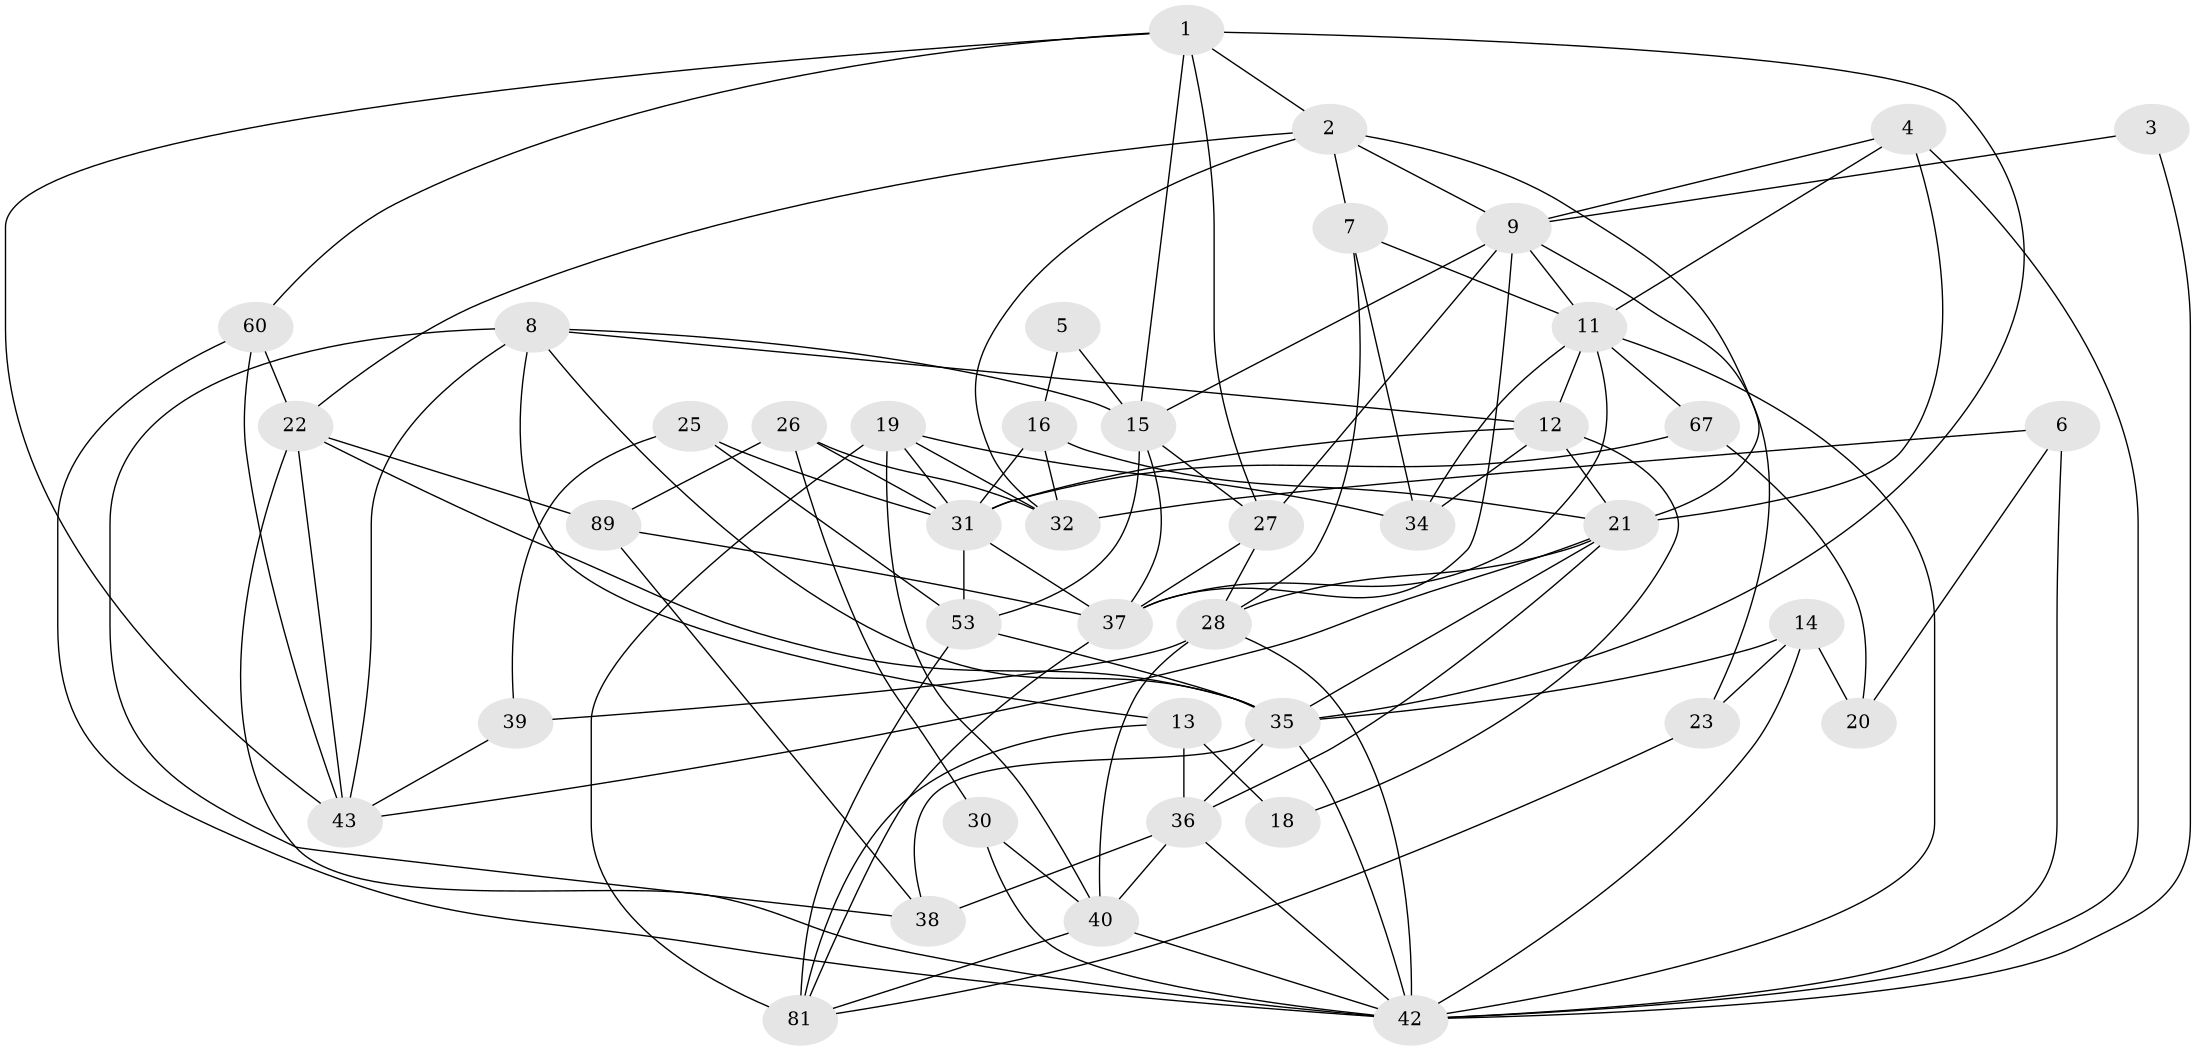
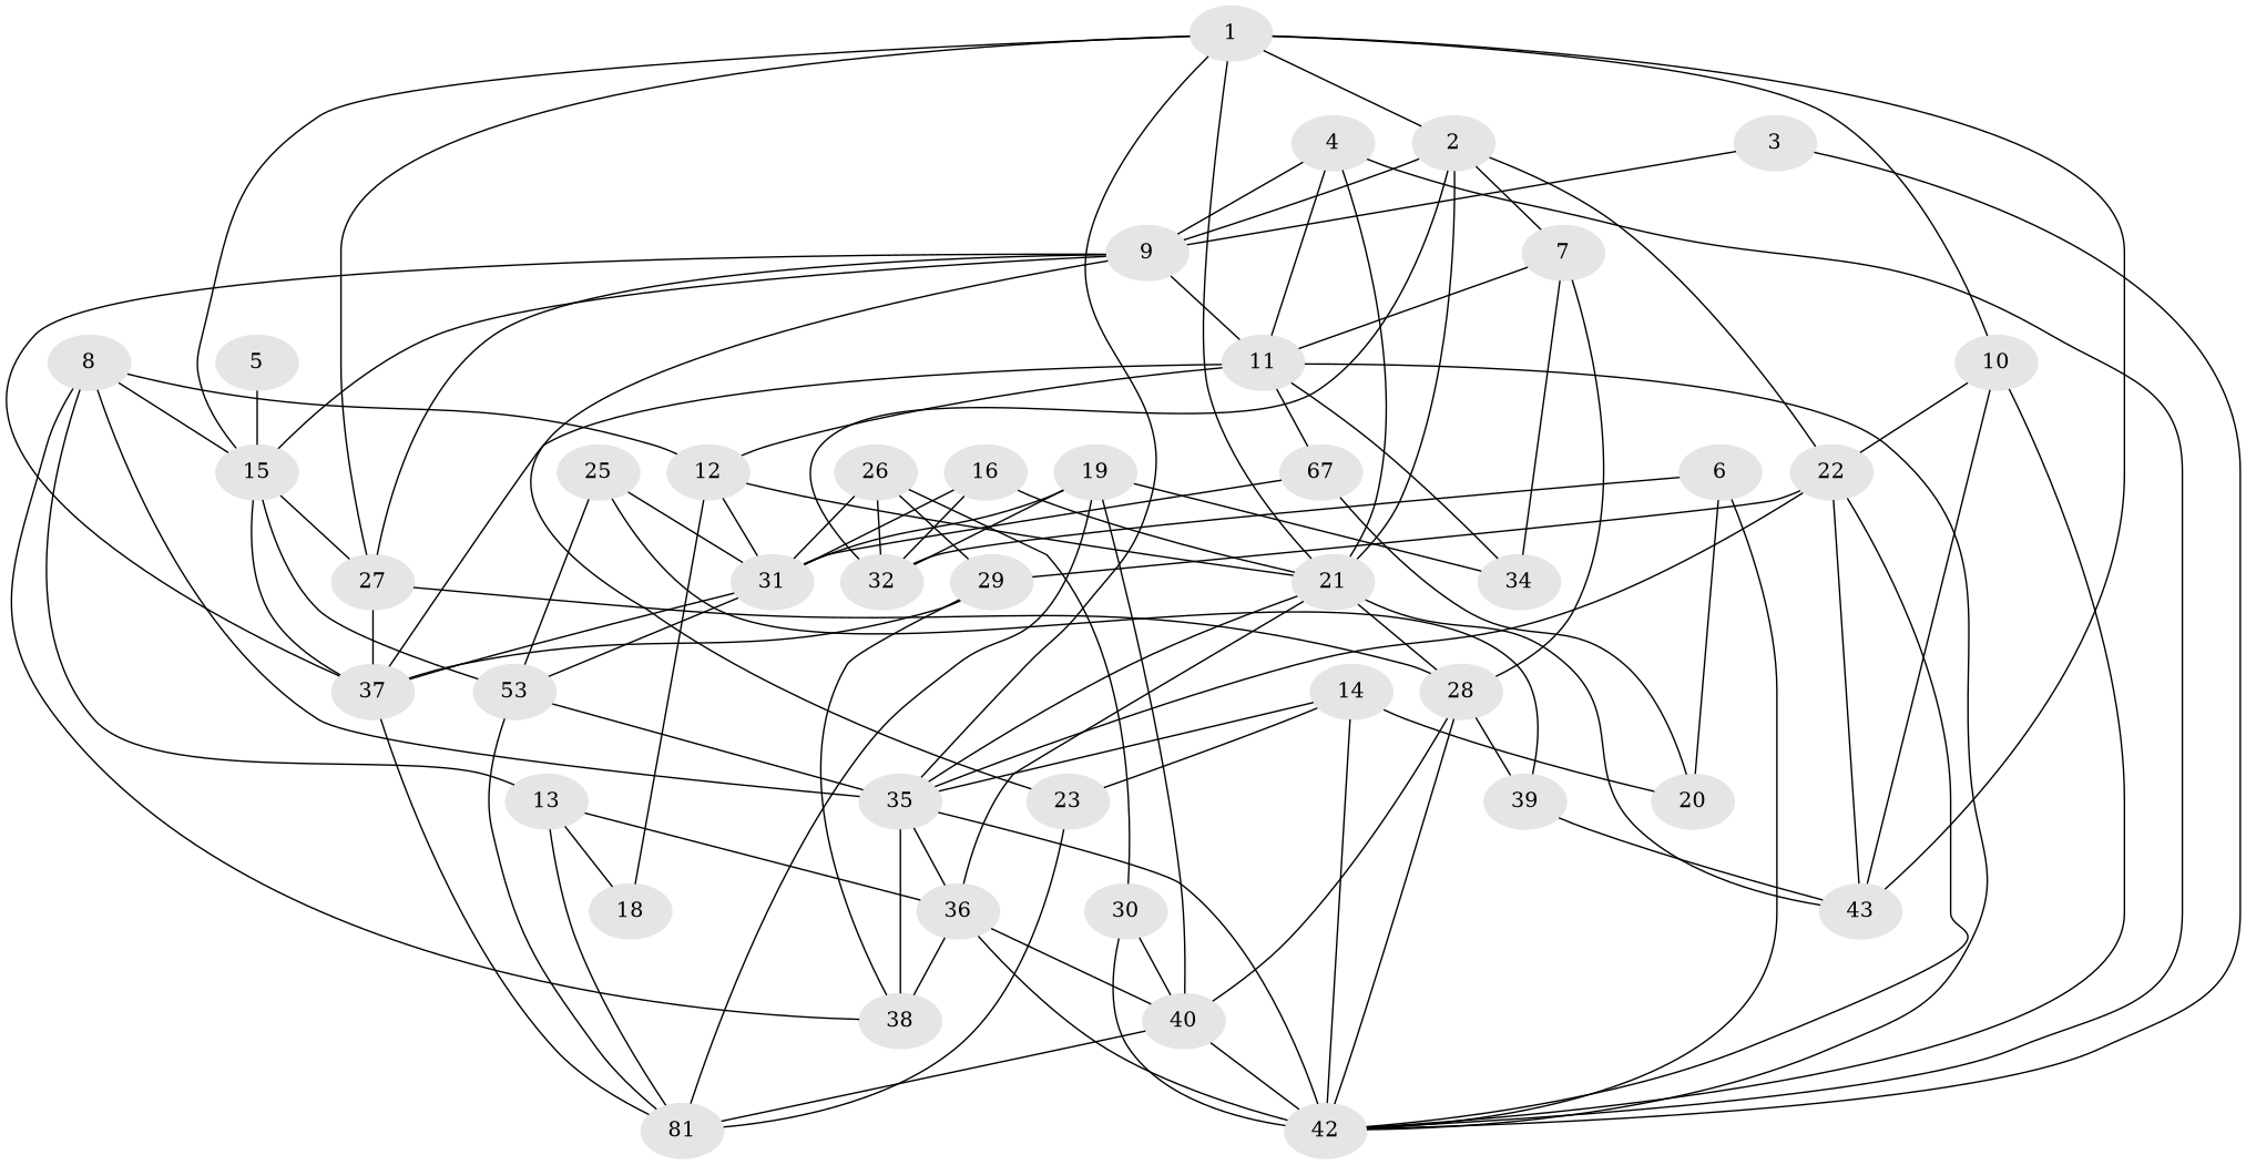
  graph {
    node [color=gray90 style=filled]
    edge [weight=1.0]
    1
-   10 [label=60]
+   10
    15
    21
    27
    35
    43
    2
    4
    9
    42
    11
    22
    37
    n15 [label=53]
    28
    36
    38
    7
    32
    34
    23
-   29 [label=89]
+   29
    3
    12
    n26 [label=67]
    5
    16
    31
    6
    20
    40
    39
    8
    13
    18
    n37 [label=81]
    14
    19
    25
    26
    30
    1 -- 10
    1 -- 15
+   1 -- 21
    1 -- 27
    1 -- 35
    1 -- 43
    1 -- 2
    10 -- 43
    10 -- 42
    10 -- 22
    15 -- 27
    15 -- 37
    15 -- n15
    21 -- 35
    21 -- 43
    21 -- 28
    21 -- 36
    27 -- 37
    27 -- 28
    35 -- 42
    35 -- 36
    35 -- 38 [weight=2.0]
    2 -- 21
    2 -- 9
    2 -- 22
    2 -- 7
    2 -- 32
    4 -- 21
    4 -- 9
    4 -- 42
    4 -- 11
    9 -- 15
    9 -- 27
    9 -- 11
    9 -- 37
    9 -- 23
    11 -- 42
    11 -- 37
    11 -- 34
    11 -- 12
    11 -- n26
    22 -- 35
    22 -- 43
    22 -- 42
    22 -- 29
    37 -- n37
    n15 -- 35
    n15 -- n37
    28 -- 42
    28 -- 40
    28 -- 39
    36 -- 42
    36 -- 38 [weight=2.0]
    36 -- 40
    7 -- 11
    7 -- 28
    7 -- 34
    23 -- n37
    29 -- 37
    29 -- 38
    3 -- 9
    3 -- 42
    12 -- 21
-   12 -- 34 [weight=2.0]
    12 -- 31 [weight=2.0]
    12 -- 18
    n26 -- 31
    n26 -- 20
    5 -- 15
-   5 -- 16
    16 -- 21
    16 -- 32
    16 -- 31 [weight=2.0]
    31 -- 37
    31 -- n15
    6 -- 42
    6 -- 32
    6 -- 20
    40 -- 42 [weight=2.0]
    40 -- n37
    39 -- 43
    8 -- 15
    8 -- 35
-   8 -- 43
    8 -- 38
    8 -- 12
    8 -- 13
    13 -- 36 [weight=2.0]
    13 -- 18
    13 -- n37
    14 -- 35
    14 -- 42 [weight=2.0]
    14 -- 23
    14 -- 20
    19 -- 32
    19 -- 34
    19 -- 31
    19 -- 40
    19 -- n37
    25 -- n15 [weight=3.0]
    25 -- 31
    25 -- 39
    26 -- 32
    26 -- 29
    26 -- 31
    26 -- 30
    30 -- 42 [weight=2.0]
    30 -- 40 [weight=2.0]
  }
